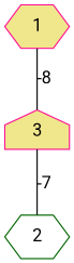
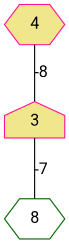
  graph {
    fontname=Roboto
    node [color=deeppink fillcolor=khaki fontname=Roboto shape=hexagon style=filled]
    edge [fontname=Roboto style=solid]
    3 [shape=house]
-   4 [label=1]
-   2 [color=darkgreen fillcolor=white]
+   4
+   2 [color=darkgreen fillcolor=white label=8]
    3 -- 2 [label=-7]
    4 -- 3 [label=-8]
  }
